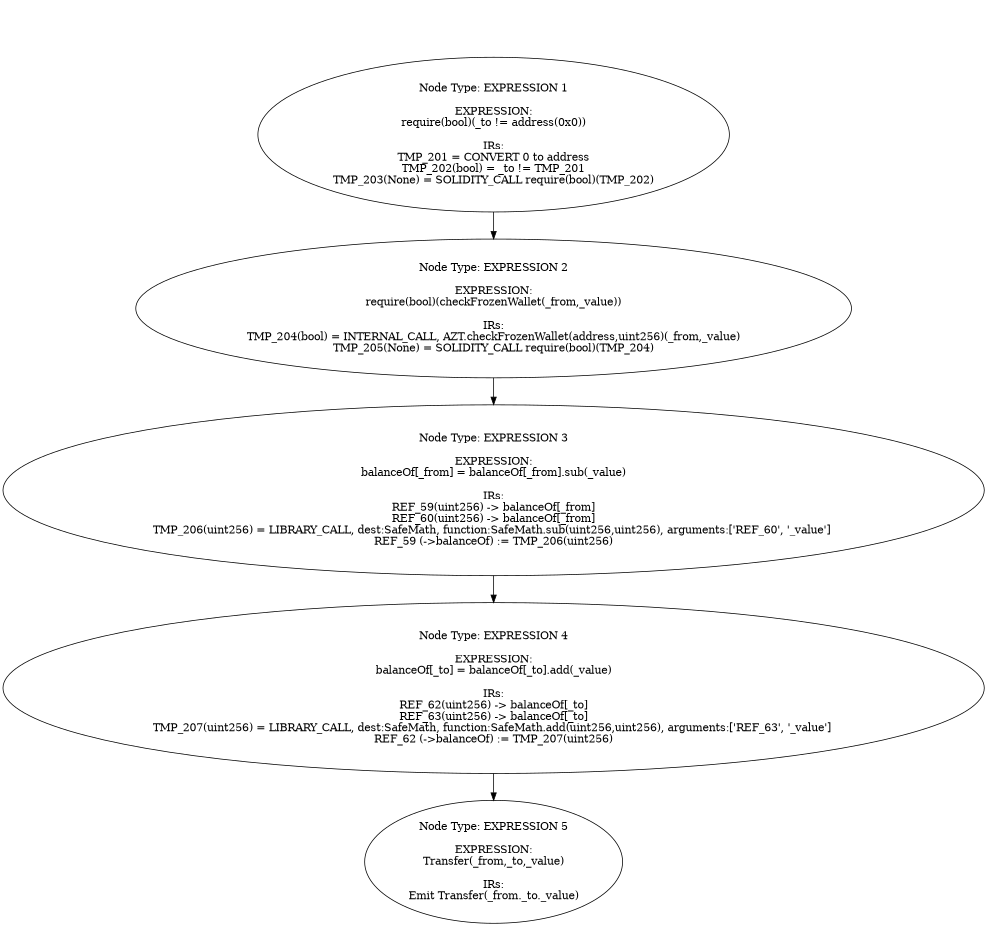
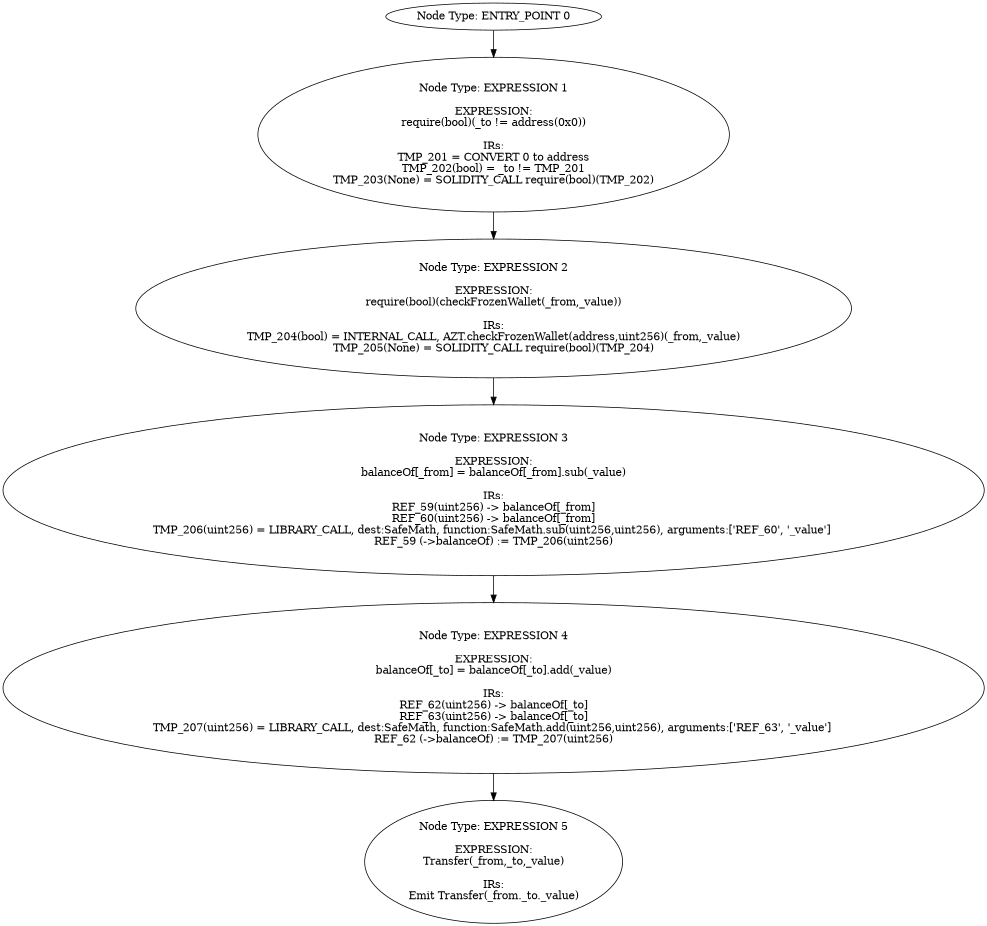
  digraph {
+   n1 [label="Node Type: ENTRY_POINT 0\n"]
    n2 [label="Node Type: EXPRESSION 1\n\nEXPRESSION:\nrequire(bool)(_to != address(0x0))\n\nIRs:\nTMP_201 = CONVERT 0 to address\nTMP_202(bool) = _to != TMP_201\nTMP_203(None) = SOLIDITY_CALL require(bool)(TMP_202)"]
    n3 [label="Node Type: EXPRESSION 2\n\nEXPRESSION:\nrequire(bool)(checkFrozenWallet(_from,_value))\n\nIRs:\nTMP_204(bool) = INTERNAL_CALL, AZT.checkFrozenWallet(address,uint256)(_from,_value)\nTMP_205(None) = SOLIDITY_CALL require(bool)(TMP_204)"]
    n4 [label="Node Type: EXPRESSION 3\n\nEXPRESSION:\nbalanceOf[_from] = balanceOf[_from].sub(_value)\n\nIRs:\nREF_59(uint256) -> balanceOf[_from]\nREF_60(uint256) -> balanceOf[_from]\nTMP_206(uint256) = LIBRARY_CALL, dest:SafeMath, function:SafeMath.sub(uint256,uint256), arguments:['REF_60', '_value'] \nREF_59 (->balanceOf) := TMP_206(uint256)"]
    n5 [label="Node Type: EXPRESSION 4\n\nEXPRESSION:\nbalanceOf[_to] = balanceOf[_to].add(_value)\n\nIRs:\nREF_62(uint256) -> balanceOf[_to]\nREF_63(uint256) -> balanceOf[_to]\nTMP_207(uint256) = LIBRARY_CALL, dest:SafeMath, function:SafeMath.add(uint256,uint256), arguments:['REF_63', '_value'] \nREF_62 (->balanceOf) := TMP_207(uint256)"]
    n6 [label="Node Type: EXPRESSION 5\n\nEXPRESSION:\nTransfer(_from,_to,_value)\n\nIRs:\nEmit Transfer(_from._to._value)"]
+   n1 -> n2
    n2 -> n3
    n3 -> n4
    n4 -> n5
    n5 -> n6
  }
